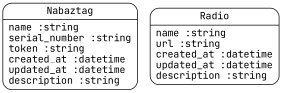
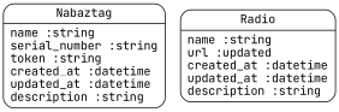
  digraph {
    splines=true
    fontname="JetBrains Mono"
    node [shape=Mrecord fontname="JetBrains Mono"]
    n1 [label="{Nabaztag|name :string\lserial_number :string\ltoken :string\lcreated_at :datetime\lupdated_at :datetime\ldescription :string\l}"]
-   n2 [label="{Radio|name :string\lurl :string\lcreated_at :datetime\lupdated_at :datetime\ldescription :string\l}"]
+   n2 [label="{Radio|name :string\lurl :updated\lcreated_at :datetime\lupdated_at :datetime\ldescription :string\l}"]
  }
